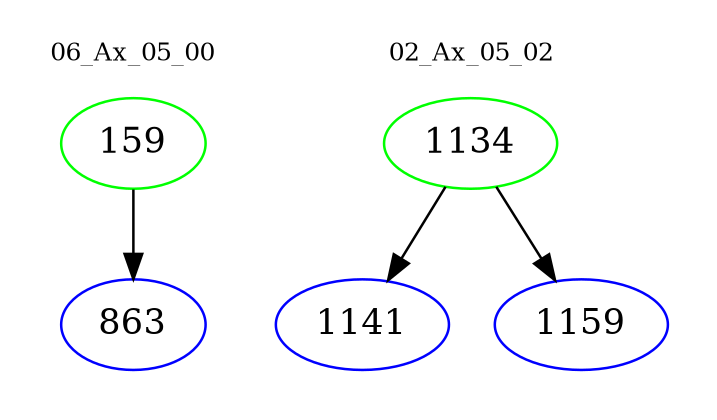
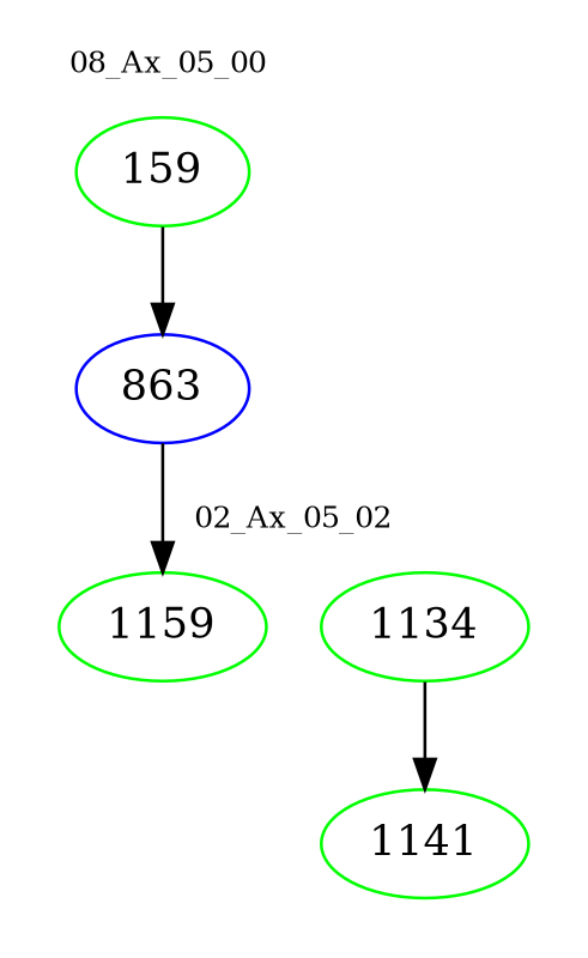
  digraph {
    node [color=blue]
    edge [color=black]
    n1 [color=green label=159]
    n2 [label=863]
    n3 [color=green label=1134]
-   n4 [label=1141]
-   n5 [label=1159]
+   n4 [color=green label=1141]
+   n5 [color=green label=1159]
    subgraph cluster_1 {
      color=white
      fontsize=10
-     label="06_Ax_05_00"
+     label="08_Ax_05_00"
      n1
      n2
    }
    subgraph cluster_2 {
      color=white
      fontsize=10
      label="02_Ax_05_02"
      n3
      n4
      n5
    }
    n1 -> n2
    n3 -> n4
-   n3 -> n5
+   n2 -> n5
  }
